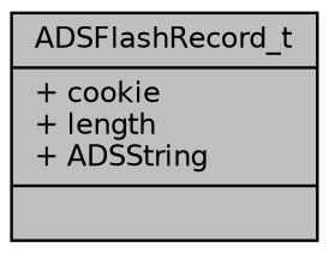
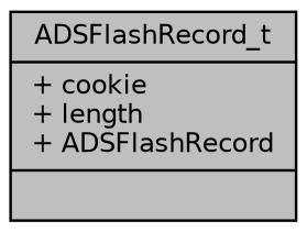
  digraph {
-   n1 [color=black fillcolor=grey75 fontcolor=black fontname=Helvetica fontsize=10 height=0.2 label="{ADSFlashRecord_t\n|+ cookie\l+ length\l+ ADSString\l|}" shape=record style=filled width=0.4]
+   n1 [color=black fillcolor=grey75 fontcolor=black fontname=Helvetica fontsize=10 height=0.2 label="{ADSFlashRecord_t\n|+ cookie\l+ length\l+ ADSFlashRecord\l|}" shape=record style=filled width=0.4]
  }
